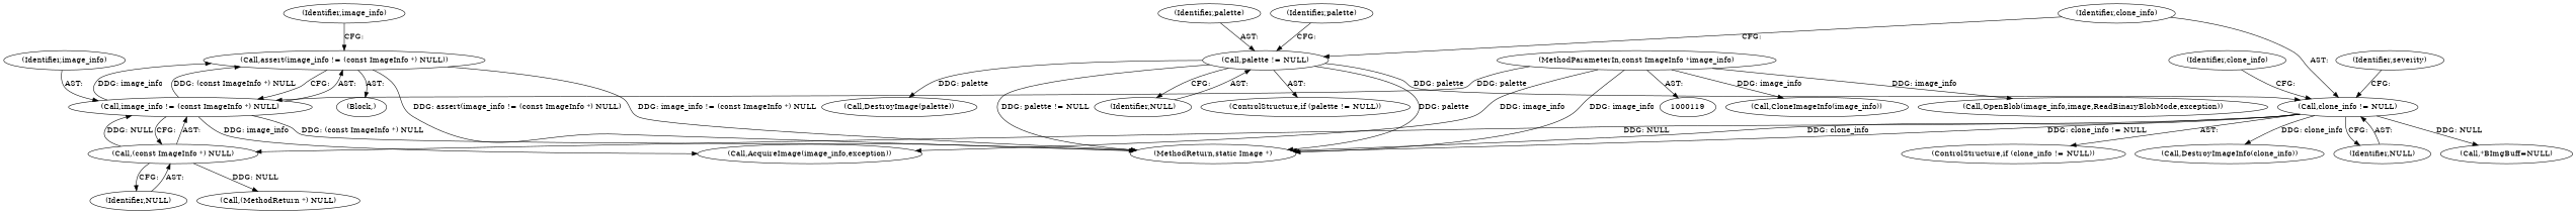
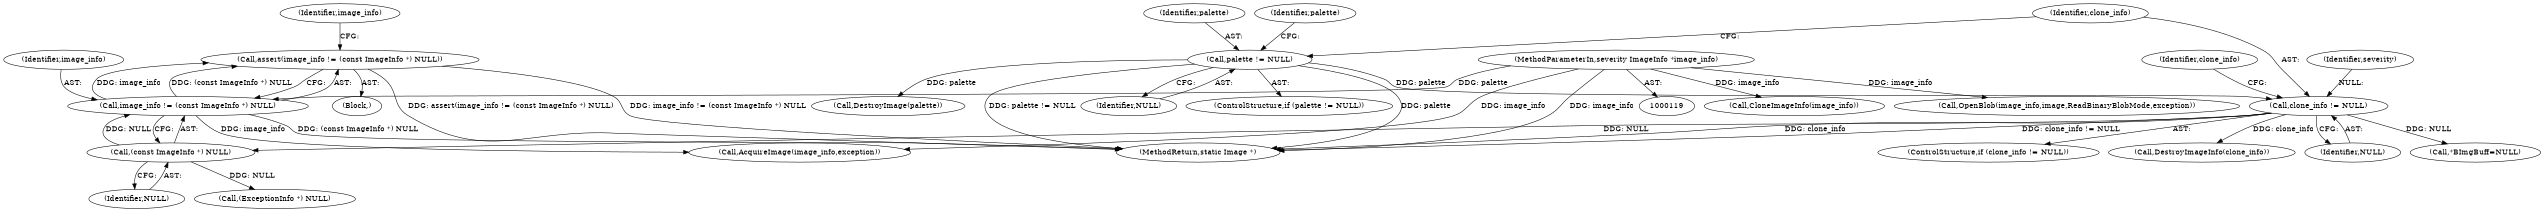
  digraph {
    n1 [label="(Call,assert(image_info != (const ImageInfo *) NULL))"]
    n2 [label="(Call,image_info != (const ImageInfo *) NULL)"]
    n3 [label="(MethodReturn,static Image *)"]
    n4 [label="(Block,)"]
    n5 [label="(Call,(const ImageInfo *) NULL)"]
    n6 [label="(Call,AcquireImage(image_info,exception))"]
    n7 [label="(Identifier,NULL)"]
-   n8 [label="(Call,(MethodReturn *) NULL)"]
-   n9 [label="(MethodParameterIn,const ImageInfo *image_info)"]
+   n8 [label="(Call,(ExceptionInfo *) NULL)"]
+   n9 [label="(MethodParameterIn,severity ImageInfo *image_info)"]
    n10 [label="(Call,CloneImageInfo(image_info))"]
    n11 [label="(Call,OpenBlob(image_info,image,ReadBinaryBlobMode,exception))"]
    1000119
    n13 [label="(Call,clone_info != NULL)"]
    n14 [label="(Call,DestroyImageInfo(clone_info))"]
    n15 [label="(Identifier,NULL)"]
    n16 [label="(Call,*BImgBuff=NULL)"]
    n17 [label="(ControlStructure,if (clone_info != NULL))"]
    n18 [label="(Call,palette != NULL)"]
    n19 [label="(Call,DestroyImage(palette))"]
    n20 [label="(ControlStructure,if (palette != NULL))"]
    n21 [label="(Identifier,NULL)"]
    n22 [label="(Identifier,palette)"]
    n23 [label="(Identifier,severity)"]
    n24 [label="(Identifier,clone_info)"]
    n25 [label="(Identifier,clone_info)"]
    n26 [label="(Identifier,image_info)"]
    n27 [label="(Identifier,image_info)"]
    n28 [label="(Identifier,palette)"]
    n1 -> n2 [label="CFG: "]
    n1 -> n3 [label="DDG: assert(image_info != (const ImageInfo *) NULL)"]
    n1 -> n3 [label="DDG: image_info != (const ImageInfo *) NULL"]
    n1 -> n4 [label="AST: "]
    n2 -> n1 [label="AST: "]
    n2 -> n1 [label="DDG: image_info"]
    n2 -> n1 [label="DDG: (const ImageInfo *) NULL"]
    n2 -> n3 [label="DDG: (const ImageInfo *) NULL"]
    n2 -> n5 [label="CFG: "]
    n2 -> n6 [label="DDG: image_info"]
    n5 -> n2 [label="AST: "]
    n5 -> n2 [label="DDG: NULL"]
    n5 -> n7 [label="CFG: "]
    n5 -> n8 [label="DDG: NULL"]
    n7 -> n5 [label="AST: "]
    n9 -> n2 [label="DDG: palette"]
    n9 -> n3 [label="DDG: image_info"]
    n9 -> n6 [label="DDG: image_info"]
    n9 -> n10 [label="DDG: image_info"]
    n9 -> n11 [label="DDG: image_info"]
    n9 -> 1000119 [label="AST: "]
    n13 -> n3 [label="DDG: clone_info"]
    n13 -> n3 [label="DDG: clone_info != NULL"]
    n13 -> n5 [label="DDG: NULL"]
    n13 -> n14 [label="DDG: clone_info"]
    n13 -> n15 [label="CFG: "]
    n13 -> n16 [label="DDG: NULL"]
    n13 -> n17 [label="AST: "]
    n15 -> n13 [label="AST: "]
    n18 -> n3 [label="DDG: palette"]
    n18 -> n3 [label="DDG: palette != NULL"]
    n18 -> n13 [label="DDG: palette"]
    n18 -> n19 [label="DDG: palette"]
    n18 -> n20 [label="AST: "]
    n18 -> n21 [label="CFG: "]
    n21 -> n18 [label="AST: "]
    n22 -> n18 [label="AST: "]
-   n23 -> n13 [label="CFG: "]
+   n23 -> n13 [label="NULL: "]
    n24 -> n13 [label="AST: "]
    n24 -> n18 [label="CFG: "]
    n25 -> n13 [label="CFG: "]
    n26 -> n1 [label="CFG: "]
    n27 -> n2 [label="AST: "]
    n28 -> n18 [label="CFG: "]
  }
